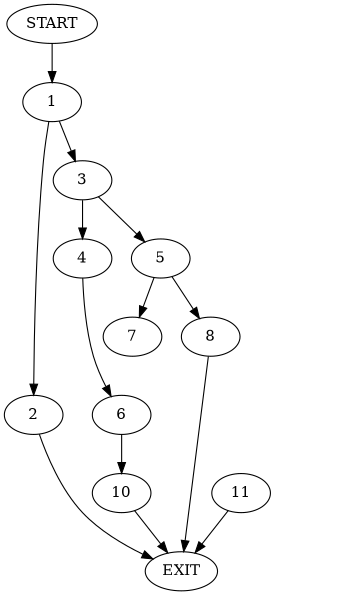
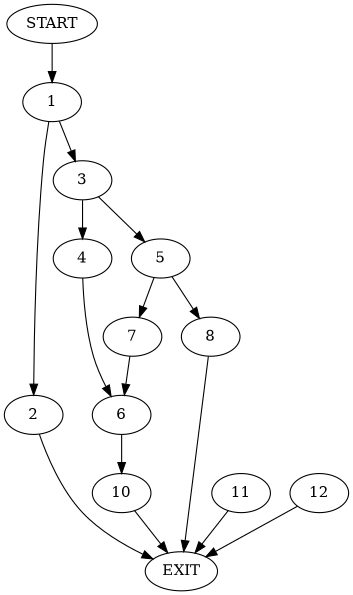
  digraph {
    n1 [label=START]
    1
    2
    3
    n5 [label=EXIT]
    4
    5
    6
    7
    8
    10
    11
+   12
    n1 -> 1
    1 -> 2
    1 -> 3
    2 -> n5
    3 -> 4
    3 -> 5
    4 -> 6
    5 -> 7
    5 -> 8
    6 -> 10
+   7 -> 6
    8 -> n5
    10 -> n5
    11 -> n5
+   12 -> n5
  }
